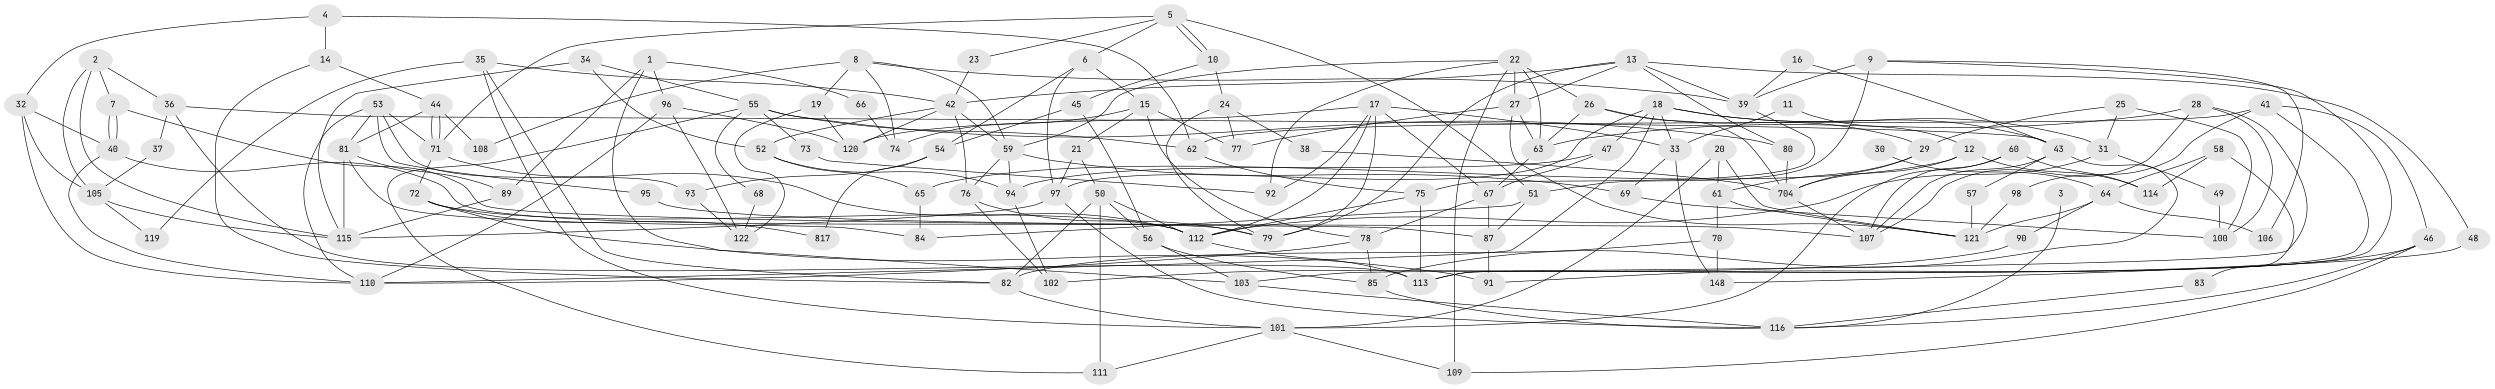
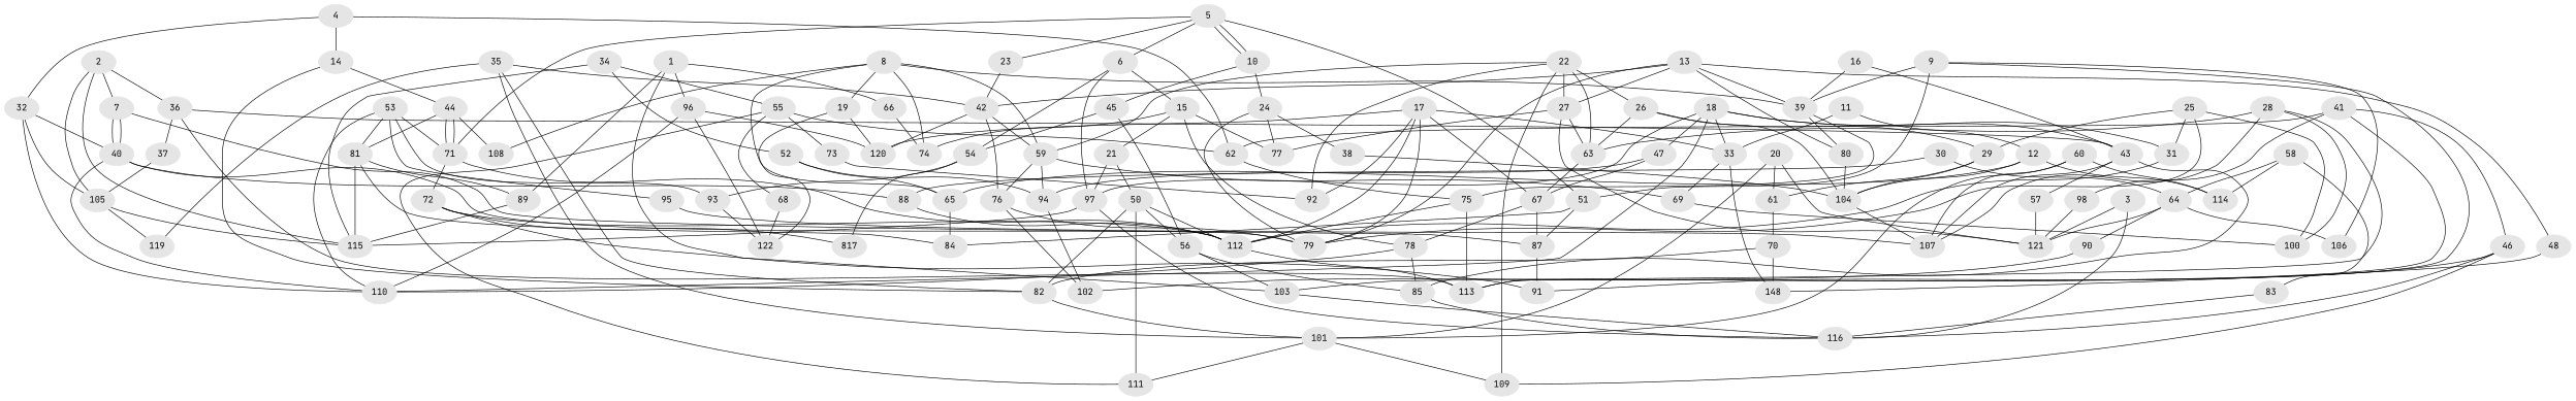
  graph {
    fontname="JetBrains Mono"
    node [color=gray90 fontname="JetBrains Mono" style=filled]
    edge [fontname="JetBrains Mono"]
    1
    66
    89
    96
    103
    74
    115
    120
    110
    122
    116
    2
    7
    36
    105
    40
    87
    113
    43
    37
    119
    3
    121
    4
    14
    32
    62
    44
    82
    75
    5
    6
    10
    23
    51
    71
    15
    54
    97
    24
    45
    42
    84
    112
    72
    21
    77
    78
    93
    n50 [label=817]
    79
+   88
    91
    8
    19
    39
    59
    65
    108
    69
    76
    94
    9
    106
    38
    56
    11
    12
    33
-   104 [label=704]
+   104
    114
    n72 [label=148]
    107
    13
    27
    48
    80
    63
    52
    81
    101
    50
    85
    16
    57
    17
    67
    92
    18
    31
    47
-   49
    20
    61
    70
    109
    111
    22
    26
    29
    25
    100
    28
    30
    64
    90
    34
    55
    68
    73
    35
    41
    46
    98
    102
    53
    95
    58
    83
    60
    1 -- 66
    1 -- 89
    1 -- 96
    1 -- 103
    66 -- 74
    89 -- 115
    96 -- 120
    96 -- 110
    96 -- 122
    103 -- 116
    2 -- 115
    2 -- 7
    2 -- 36
    2 -- 105
    7 -- 40
    7 -- 40
    7 -- 87
    36 -- 113
    36 -- 43
    36 -- 37
    105 -- 115
    105 -- 119
    40 -- 110
    40 -- 79
+   40 -- 88
    87 -- 91
    43 -- 107
    43 -- 85
    43 -- 57
    37 -- 105
    3 -- 116
-   61 -- 121
+   3 -- 121
    4 -- 14
    4 -- 32
    4 -- 62
    14 -- 44
    14 -- 82
    32 -- 110
    32 -- 105
    32 -- 40
    62 -- 75
    44 -- 71
    44 -- 71
    44 -- 108
    44 -- 81
    82 -- 101
    75 -- 113
    75 -- 112
    5 -- 6
    5 -- 10
    5 -- 10
    5 -- 23
    5 -- 51
    5 -- 71
    6 -- 15
    6 -- 54
    6 -- 97
    10 -- 24
    10 -- 45
    23 -- 42
    51 -- 87
    51 -- 84
    71 -- 112
    71 -- 72
    15 -- 74
    15 -- 21
    15 -- 77
    15 -- 78
    54 -- 93
    54 -- n50
    97 -- 115
    97 -- 116
    24 -- 77
    24 -- 79
    24 -- 38
    45 -- 54
    45 -- 56
    42 -- 120
    42 -- 59
    42 -- 76
-   42 -- 52
    112 -- 113
    72 -- 112
    72 -- n50
    72 -- 91
    21 -- 97
    21 -- 50
    78 -- 110
    78 -- 85
    93 -- 122
+   88 -- 112
    8 -- 74
    8 -- 19
    8 -- 39
    8 -- 59
+   8 -- 65
    8 -- 108
    19 -- 120
    19 -- 122
    39 -- 75
    59 -- 69
    59 -- 76
    59 -- 94
    65 -- 84
    69 -- 100
    76 -- 79
    76 -- 102
    94 -- 102
    9 -- 113
    9 -- 51
    9 -- 39
    9 -- 106
    38 -- 104
    56 -- 103
    56 -- 85
    11 -- 12
    11 -- 33
    12 -- 65
    12 -- 104
    12 -- 114
    33 -- 69
    33 -- n72
    104 -- 107
    13 -- 42
    13 -- 79
    13 -- 39
    13 -- 27
    13 -- 48
    13 -- 80
    27 -- 121
    27 -- 77
    27 -- 63
    48 -- n72
    80 -- 104
    63 -- 67
    52 -- 65
    52 -- 94
    81 -- 89
    81 -- 115
    81 -- 84
    101 -- 109
    101 -- 111
    50 -- 82
    50 -- 112
    50 -- 56
    50 -- 111
    85 -- 116
    16 -- 43
    16 -- 39
    57 -- 121
    17 -- 120
    17 -- 112
    17 -- 79
    17 -- 33
    17 -- 67
    17 -- 92
    67 -- 87
    67 -- 78
    18 -- 110
    18 -- 43
    18 -- 97
    18 -- 33
    18 -- 31
    18 -- 47
    31 -- 112
-   31 -- 49
    47 -- 94
    47 -- 67
-   49 -- 100
    20 -- 121
    20 -- 101
    20 -- 61
    61 -- 70
    70 -- 82
    70 -- n72
    22 -- 59
    22 -- 27
    22 -- 63
    22 -- 92
    22 -- 109
    22 -- 26
    26 -- 104
    26 -- 63
    26 -- 29
    29 -- 104
    29 -- 61
+   25 -- 79
    25 -- 31
    25 -- 29
    25 -- 100
    28 -- 103
    28 -- 107
    28 -- 63
    28 -- 100
+   30 -- 88
    30 -- 64
    64 -- 121
    64 -- 106
    64 -- 90
    90 -- 102
    34 -- 115
    34 -- 52
    34 -- 55
    55 -- 62
-   55 -- 80
+   39 -- 80
    55 -- 111
    55 -- 68
    55 -- 73
    68 -- 122
    73 -- 92
    35 -- 119
    35 -- 82
    35 -- 42
    35 -- 101
    41 -- 113
    41 -- 62
    41 -- 46
    41 -- 98
    46 -- 116
    46 -- 91
    46 -- 109
    98 -- 121
    53 -- 110
    53 -- 71
    53 -- 93
    53 -- 81
    53 -- 95
    95 -- 107
    58 -- 114
    58 -- 64
    58 -- 83
    83 -- 116
    60 -- 114
    60 -- 107
    60 -- 101
  }
